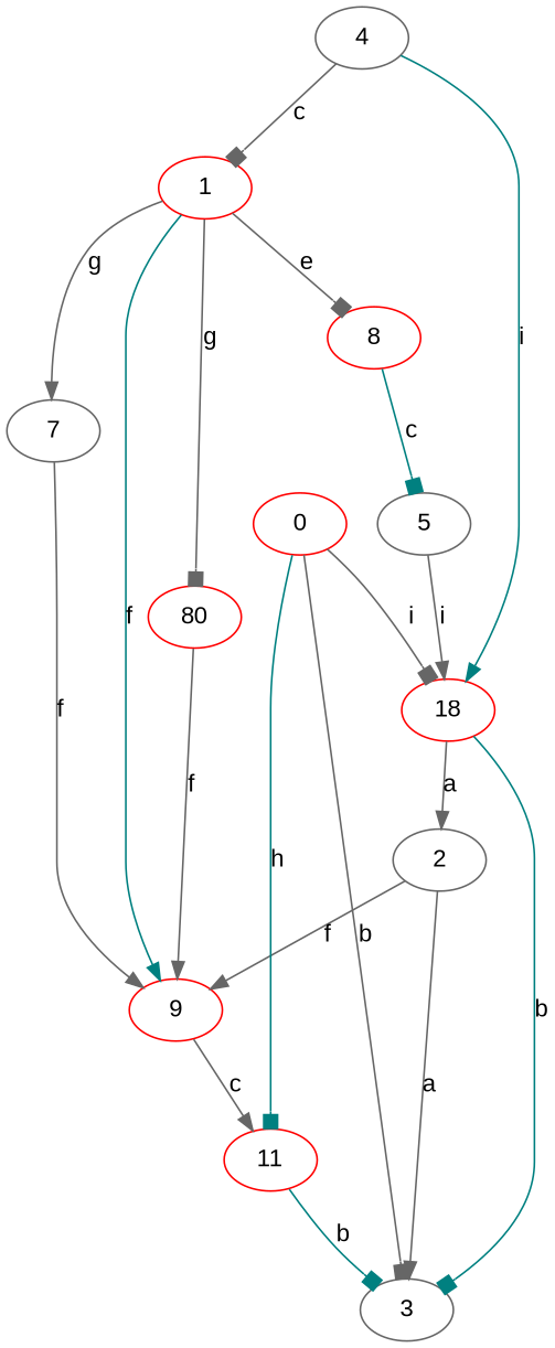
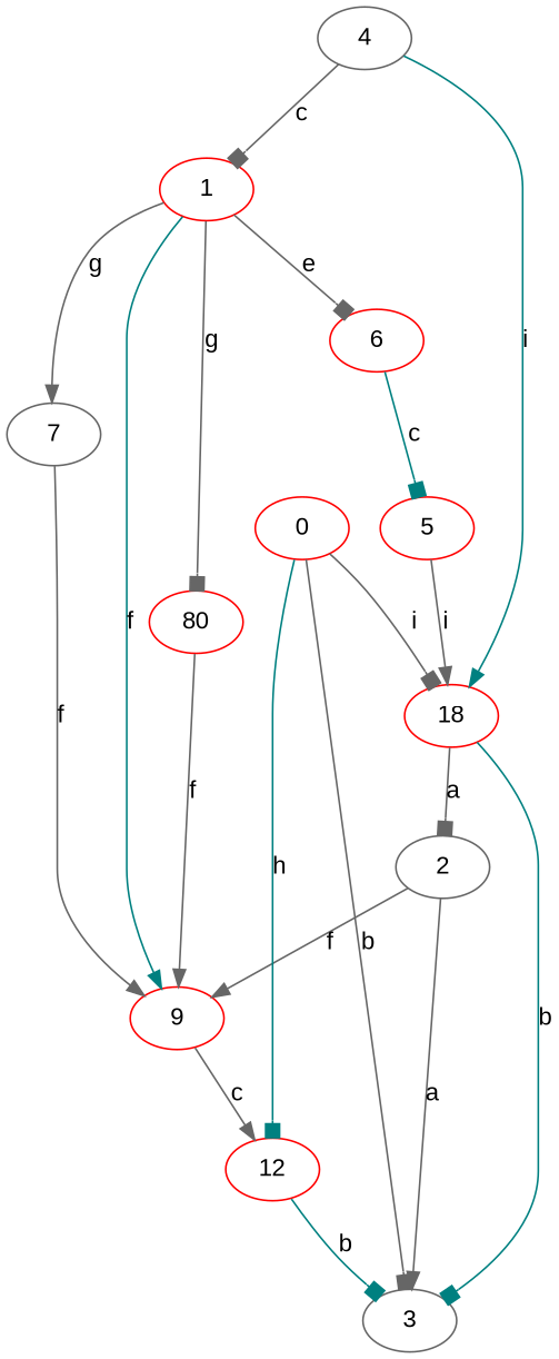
  strict digraph {
    fontname="Liberation Sans"
    node [color=red fontname="Liberation Sans"]
    edge [arrowhead=normal color=gray40 fontname="Liberation Sans"]
    7 [color=gray40]
    1
-   8
+   8 [label=6]
    9
    n5 [label=80]
    4 [color=gray40]
    n7 [label=18]
-   5 [color=gray40]
-   12 [label=11]
+   5
+   12
    2 [color=gray40]
    3 [color=gray40]
    0
    7 -> 9 [label=f]
    1 -> 7 [label=g]
    1 -> 8 [arrowhead=box label=e]
    1 -> 9 [color=teal label=f]
    1 -> n5 [arrowhead=box label=g]
    8 -> 5 [arrowhead=box color=teal label=c]
    9 -> 12 [label=c]
    n5 -> 9 [label=f]
    4 -> 1 [arrowhead=box label=c]
    4 -> n7 [color=teal label=i]
-   n7 -> 2 [label=a]
+   n7 -> 2 [arrowhead=box label=a]
    n7 -> 3 [arrowhead=box color=teal label=b]
    5 -> n7 [label=i]
    12 -> 3 [arrowhead=box color=teal label=b]
    2 -> 9 [label=f]
    2 -> 3 [label=a]
    0 -> n7 [arrowhead=box label=i]
    0 -> 12 [arrowhead=box color=teal label=h]
    0 -> 3 [arrowhead=box label=b]
  }
